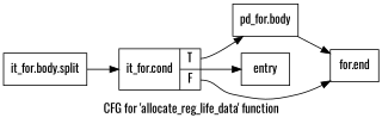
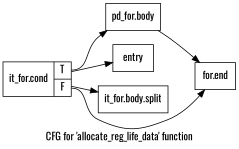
  digraph {
    fontname=Oswald
    label="CFG for 'allocate_reg_life_data' function"
    rankdir=LR
    node [fontname=Oswald shape=record]
    edge [fontname=Oswald]
    n1 [label="{entry}"]
    n2 [label="{it_for.cond|{<s0>T|<s1>F}}"]
    n3 [label="{pd_for.body}"]
    n4 [label="{for.end}"]
    n5 [label="{it_for.body.split}"]
    n2 -> n1
    n2 -> n3 [tailport=s0]
    n2 -> n4 [tailport=s1]
    n3 -> n4
-   n5 -> n2
+   n2 -> n5
  }
